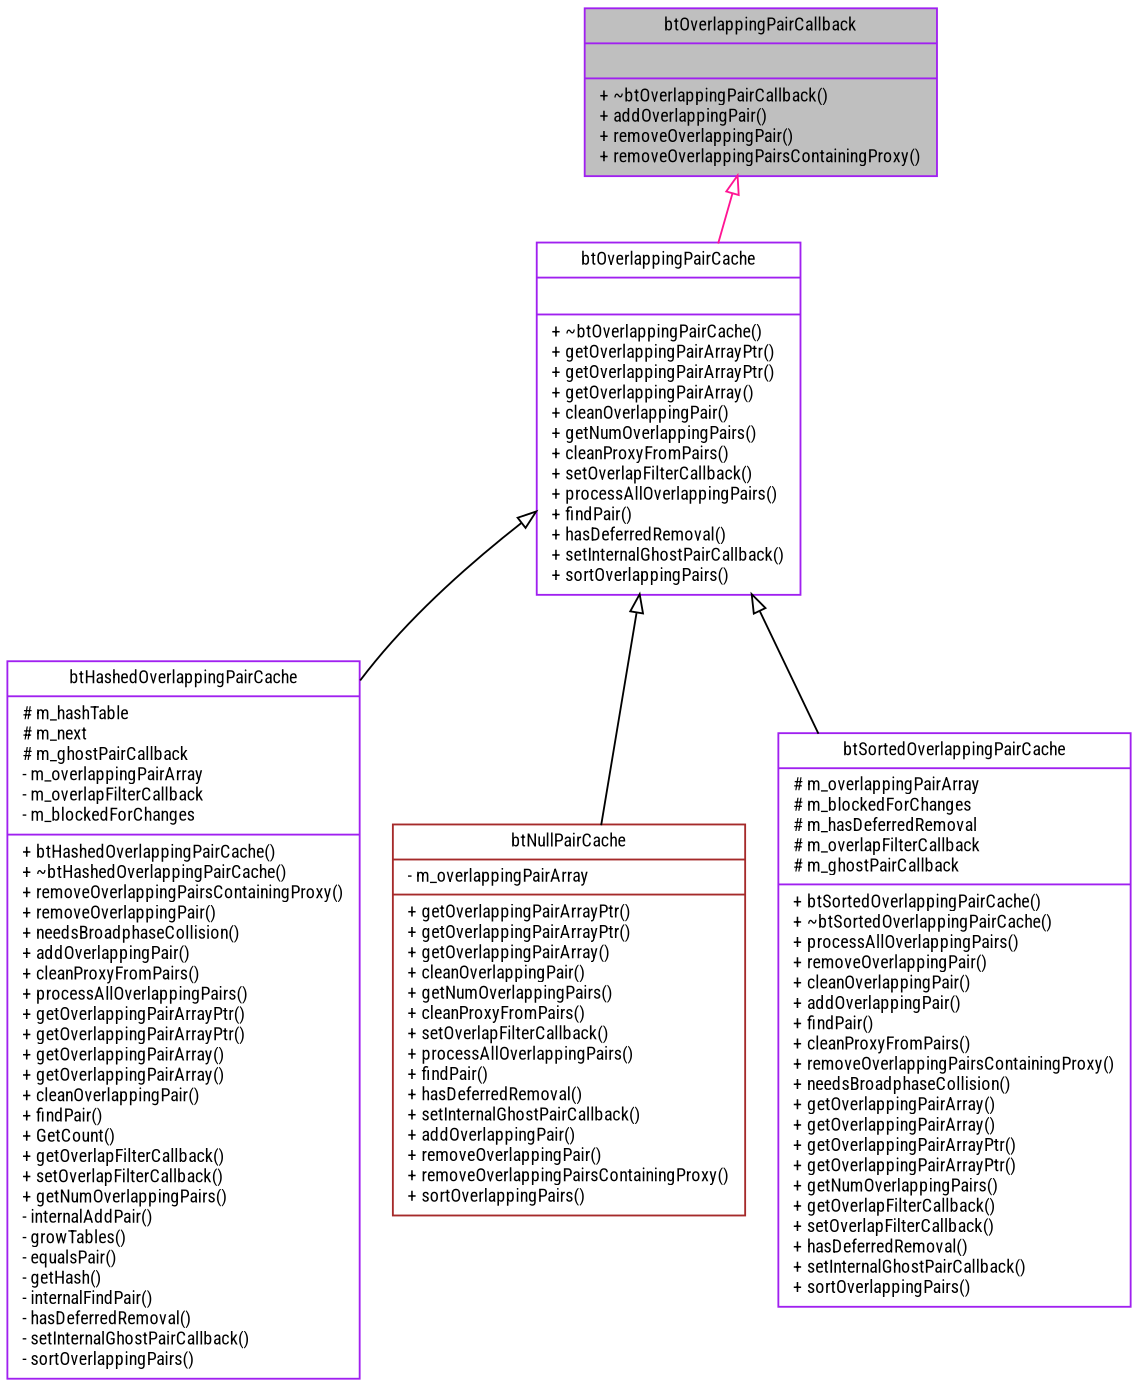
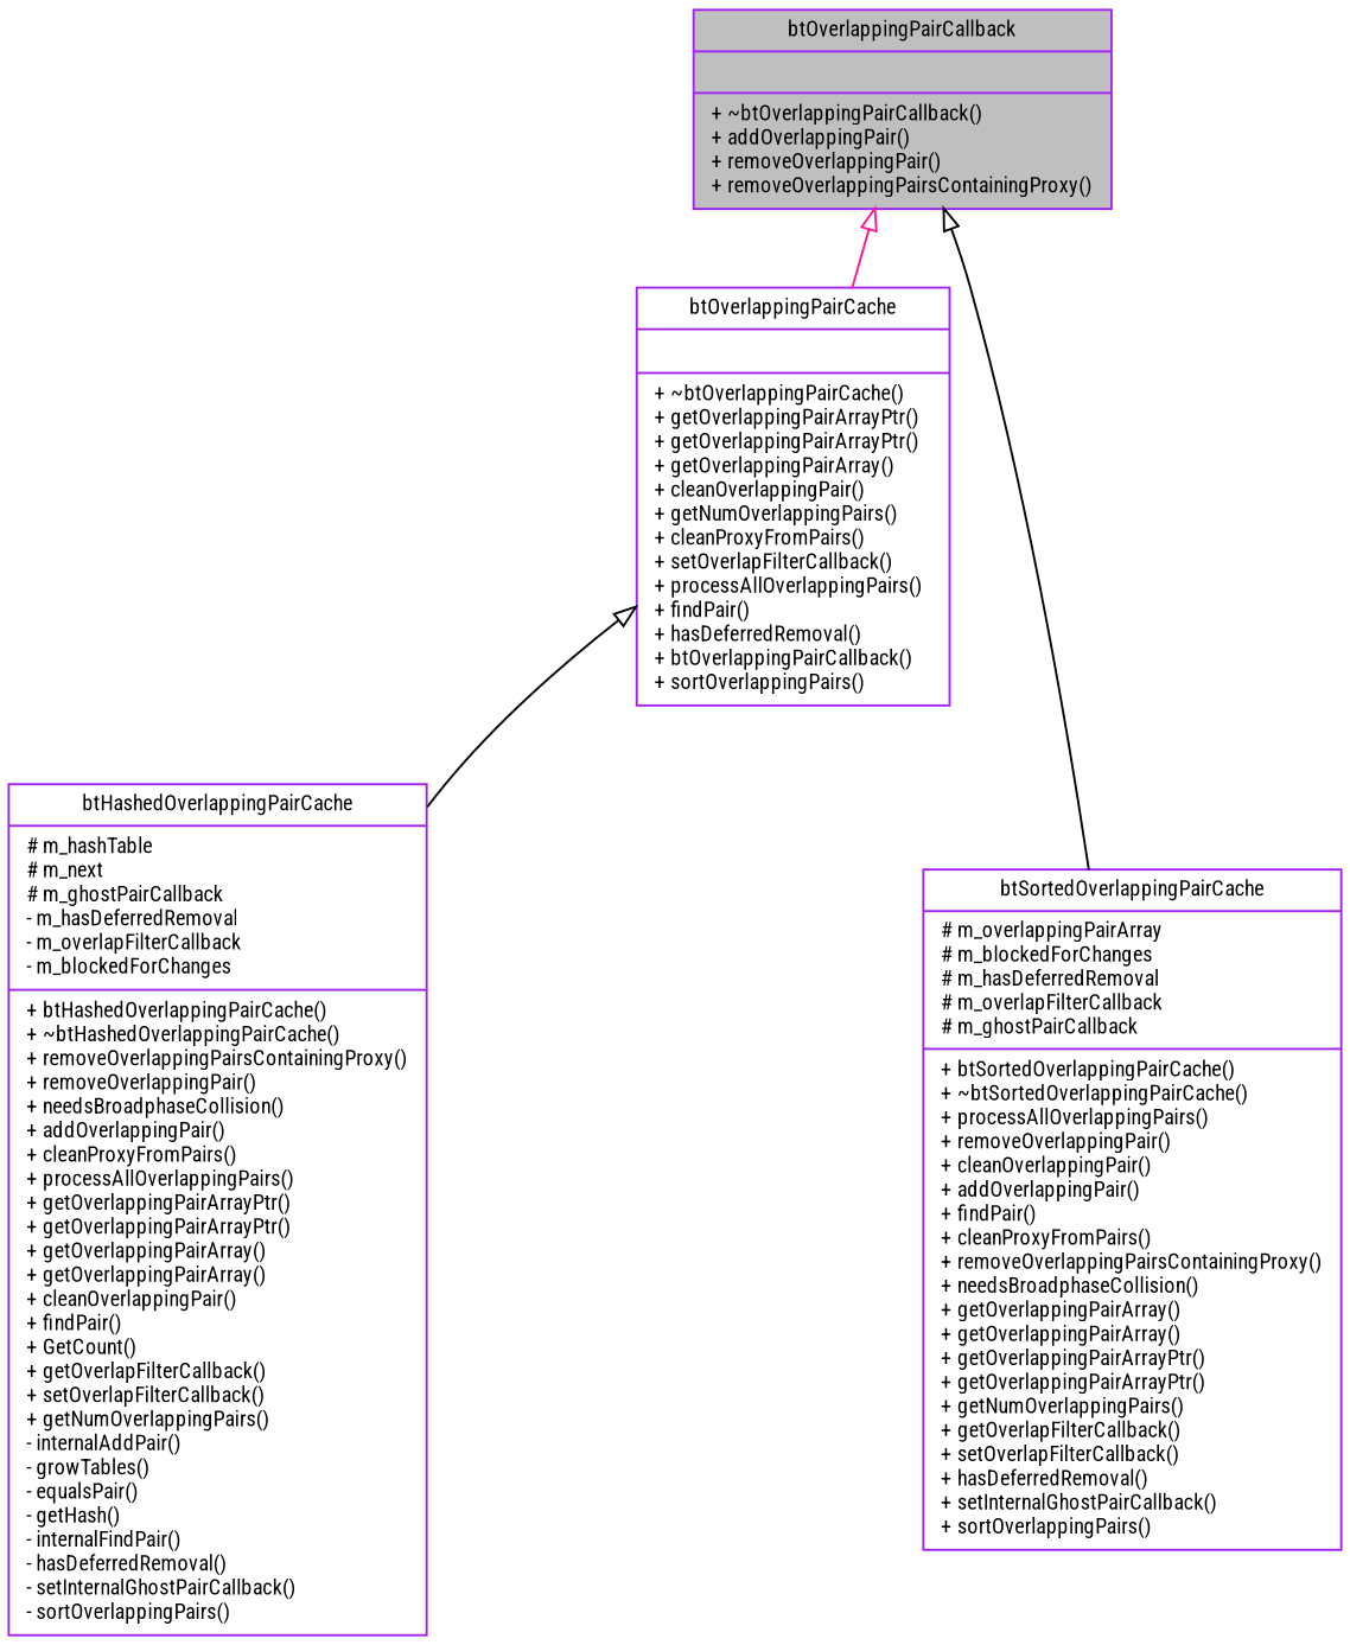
  digraph {
    fontname="Roboto Condensed"
    node [color=purple fillcolor=white fontname="Roboto Condensed" fontsize=10 shape=record style=filled]
    edge [arrowtail=empty color=black dir=back fontname="Roboto Condensed" fontsize=10 labelfontname=Helvetica labelfontsize=10 style=solid]
    n1 [fillcolor=grey75 fontcolor=black height=0.2 label="{btOverlappingPairCallback\n||+ ~btOverlappingPairCallback()\l+ addOverlappingPair()\l+ removeOverlappingPair()\l+ removeOverlappingPairsContainingProxy()\l}" width=0.4]
-   n2 [height=0.2 label="{btOverlappingPairCache\n||+ ~btOverlappingPairCache()\l+ getOverlappingPairArrayPtr()\l+ getOverlappingPairArrayPtr()\l+ getOverlappingPairArray()\l+ cleanOverlappingPair()\l+ getNumOverlappingPairs()\l+ cleanProxyFromPairs()\l+ setOverlapFilterCallback()\l+ processAllOverlappingPairs()\l+ findPair()\l+ hasDeferredRemoval()\l+ setInternalGhostPairCallback()\l+ sortOverlappingPairs()\l}" width=0.4]
-   n3 [height=0.2 label="{btHashedOverlappingPairCache\n|# m_hashTable\l# m_next\l# m_ghostPairCallback\l- m_overlappingPairArray\l- m_overlapFilterCallback\l- m_blockedForChanges\l|+ btHashedOverlappingPairCache()\l+ ~btHashedOverlappingPairCache()\l+ removeOverlappingPairsContainingProxy()\l+ removeOverlappingPair()\l+ needsBroadphaseCollision()\l+ addOverlappingPair()\l+ cleanProxyFromPairs()\l+ processAllOverlappingPairs()\l+ getOverlappingPairArrayPtr()\l+ getOverlappingPairArrayPtr()\l+ getOverlappingPairArray()\l+ getOverlappingPairArray()\l+ cleanOverlappingPair()\l+ findPair()\l+ GetCount()\l+ getOverlapFilterCallback()\l+ setOverlapFilterCallback()\l+ getNumOverlappingPairs()\l- internalAddPair()\l- growTables()\l- equalsPair()\l- getHash()\l- internalFindPair()\l- hasDeferredRemoval()\l- setInternalGhostPairCallback()\l- sortOverlappingPairs()\l}" width=0.4]
-   n4 [color=brown height=0.2 label="{btNullPairCache\n|- m_overlappingPairArray\l|+ getOverlappingPairArrayPtr()\l+ getOverlappingPairArrayPtr()\l+ getOverlappingPairArray()\l+ cleanOverlappingPair()\l+ getNumOverlappingPairs()\l+ cleanProxyFromPairs()\l+ setOverlapFilterCallback()\l+ processAllOverlappingPairs()\l+ findPair()\l+ hasDeferredRemoval()\l+ setInternalGhostPairCallback()\l+ addOverlappingPair()\l+ removeOverlappingPair()\l+ removeOverlappingPairsContainingProxy()\l+ sortOverlappingPairs()\l}" width=0.4]
+   n2 [height=0.2 label="{btOverlappingPairCache\n||+ ~btOverlappingPairCache()\l+ getOverlappingPairArrayPtr()\l+ getOverlappingPairArrayPtr()\l+ getOverlappingPairArray()\l+ cleanOverlappingPair()\l+ getNumOverlappingPairs()\l+ cleanProxyFromPairs()\l+ setOverlapFilterCallback()\l+ processAllOverlappingPairs()\l+ findPair()\l+ hasDeferredRemoval()\l+ btOverlappingPairCallback()\l+ sortOverlappingPairs()\l}" width=0.4]
+   n3 [height=0.2 label="{btHashedOverlappingPairCache\n|# m_hashTable\l# m_next\l# m_ghostPairCallback\l- m_hasDeferredRemoval\l- m_overlapFilterCallback\l- m_blockedForChanges\l|+ btHashedOverlappingPairCache()\l+ ~btHashedOverlappingPairCache()\l+ removeOverlappingPairsContainingProxy()\l+ removeOverlappingPair()\l+ needsBroadphaseCollision()\l+ addOverlappingPair()\l+ cleanProxyFromPairs()\l+ processAllOverlappingPairs()\l+ getOverlappingPairArrayPtr()\l+ getOverlappingPairArrayPtr()\l+ getOverlappingPairArray()\l+ getOverlappingPairArray()\l+ cleanOverlappingPair()\l+ findPair()\l+ GetCount()\l+ getOverlapFilterCallback()\l+ setOverlapFilterCallback()\l+ getNumOverlappingPairs()\l- internalAddPair()\l- growTables()\l- equalsPair()\l- getHash()\l- internalFindPair()\l- hasDeferredRemoval()\l- setInternalGhostPairCallback()\l- sortOverlappingPairs()\l}" width=0.4]
    n5 [height=0.2 label="{btSortedOverlappingPairCache\n|# m_overlappingPairArray\l# m_blockedForChanges\l# m_hasDeferredRemoval\l# m_overlapFilterCallback\l# m_ghostPairCallback\l|+ btSortedOverlappingPairCache()\l+ ~btSortedOverlappingPairCache()\l+ processAllOverlappingPairs()\l+ removeOverlappingPair()\l+ cleanOverlappingPair()\l+ addOverlappingPair()\l+ findPair()\l+ cleanProxyFromPairs()\l+ removeOverlappingPairsContainingProxy()\l+ needsBroadphaseCollision()\l+ getOverlappingPairArray()\l+ getOverlappingPairArray()\l+ getOverlappingPairArrayPtr()\l+ getOverlappingPairArrayPtr()\l+ getNumOverlappingPairs()\l+ getOverlapFilterCallback()\l+ setOverlapFilterCallback()\l+ hasDeferredRemoval()\l+ setInternalGhostPairCallback()\l+ sortOverlappingPairs()\l}" width=0.4]
    n1 -> n2 [color=deeppink]
    n2 -> n3
-   n2 -> n4
-   n2 -> n5
+   n1 -> n5
  }
